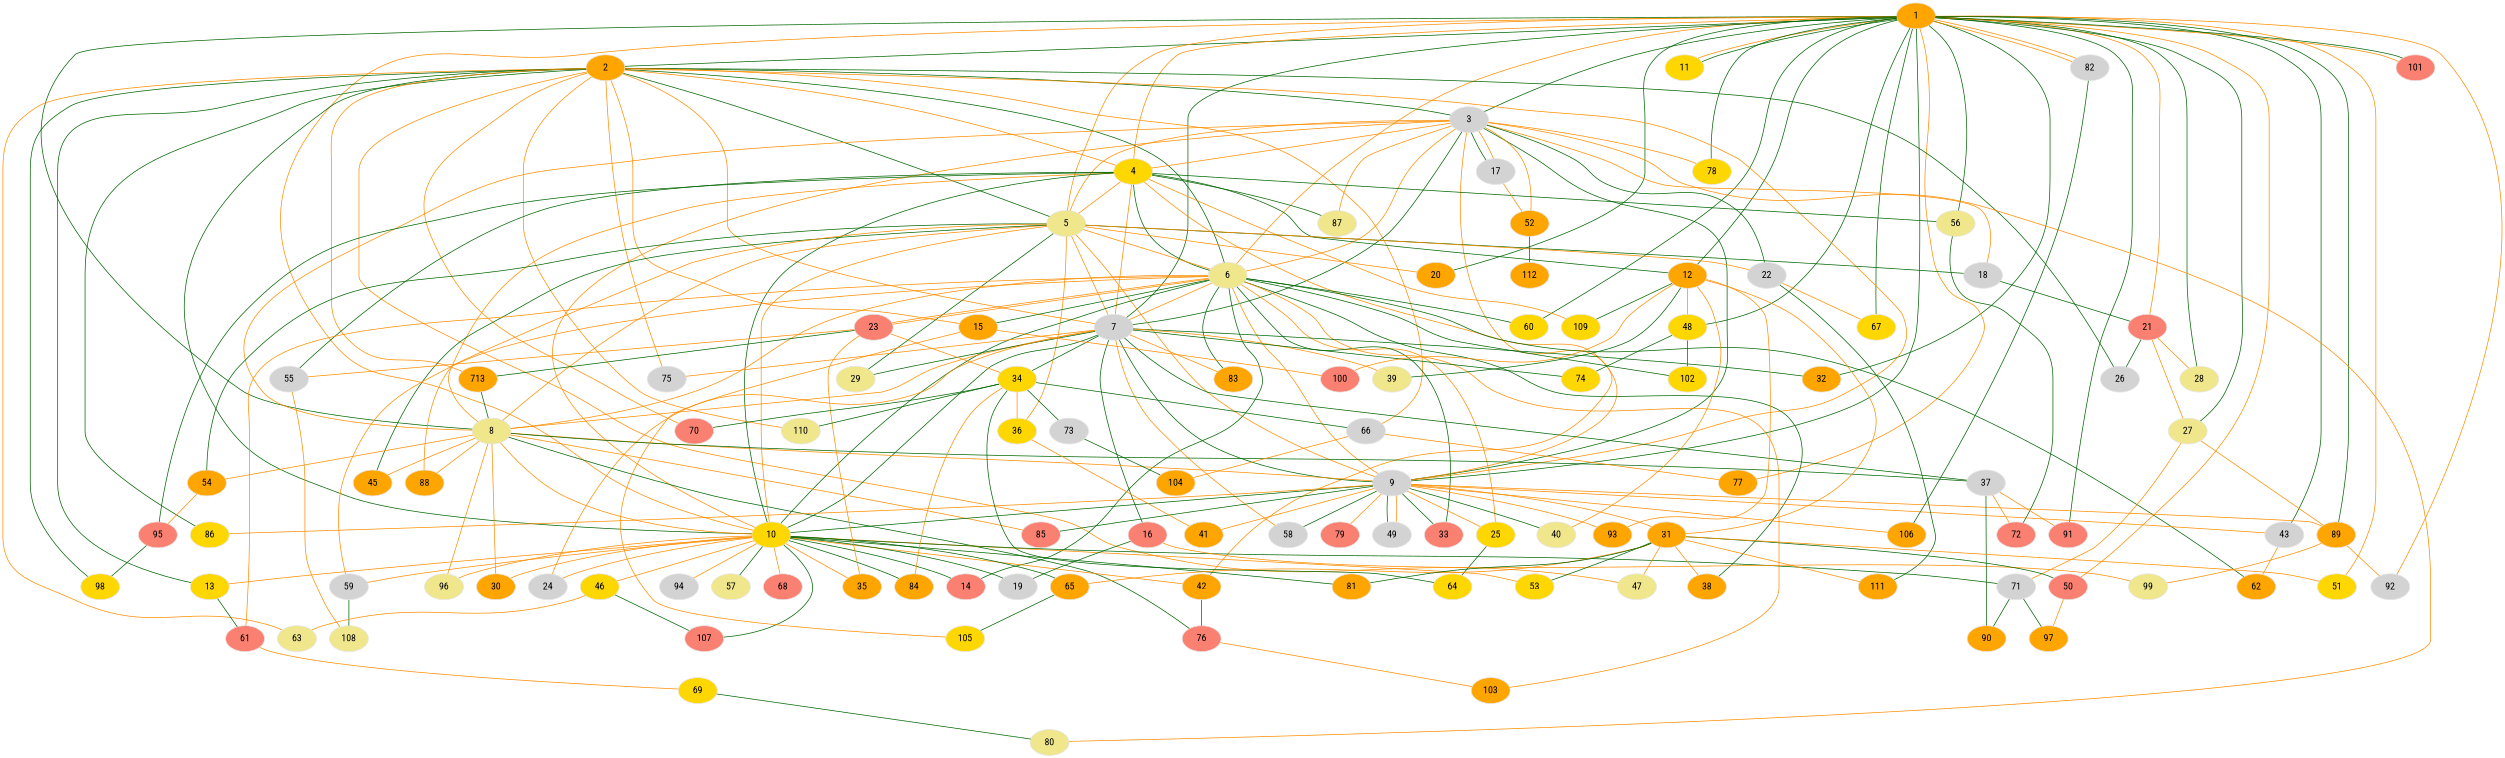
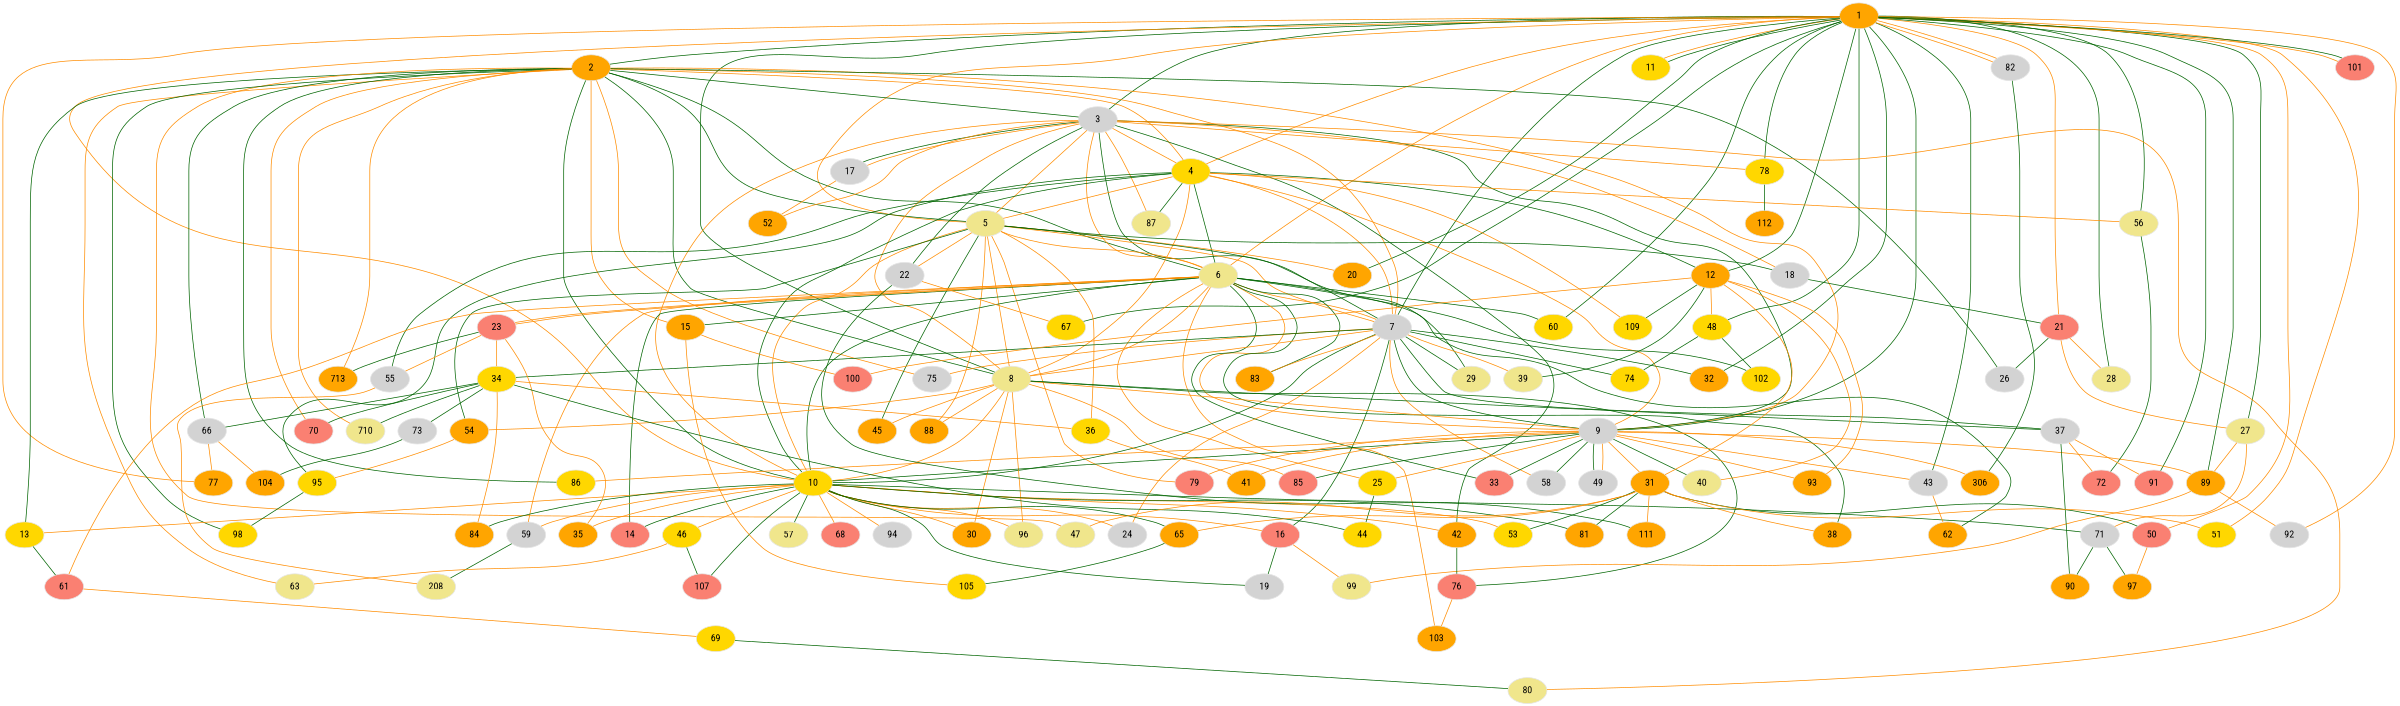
  graph {
    fontname="Roboto Condensed"
    node [color=gray90 fillcolor=orange fontname="Roboto Condensed" style=filled]
    edge [color=darkorange fontname="Roboto Condensed"]
    1
    2
    3 [fillcolor=lightgrey]
    4 [fillcolor=gold]
    5 [fillcolor=khaki]
    6 [fillcolor=khaki]
    7 [fillcolor=lightgrey]
    8 [fillcolor=khaki]
    9 [fillcolor=lightgrey]
    10 [fillcolor=gold]
    11 [fillcolor=gold]
    12
    20
    21 [fillcolor=salmon]
    27 [fillcolor=khaki]
    28 [fillcolor=khaki]
    32
    43 [fillcolor=lightgrey]
    48 [fillcolor=gold]
    50 [fillcolor=salmon]
    51 [fillcolor=gold]
    56 [fillcolor=khaki]
    60 [fillcolor=gold]
    67 [fillcolor=gold]
    77
    78 [fillcolor=gold]
    82 [fillcolor=lightgrey]
    91 [fillcolor=salmon]
    92 [fillcolor=lightgrey]
    101 [fillcolor=salmon]
    89
    13 [fillcolor=gold]
    15
    26 [fillcolor=lightgrey]
    47 [fillcolor=khaki]
    63 [fillcolor=khaki]
    66 [fillcolor=lightgrey]
    70 [fillcolor=salmon]
    75 [fillcolor=lightgrey]
    86 [fillcolor=gold]
    98 [fillcolor=gold]
-   110 [fillcolor=khaki]
+   110 [fillcolor=khaki label=710]
    n43 [label=713]
    17 [fillcolor=lightgrey]
    18 [fillcolor=lightgrey]
    22 [fillcolor=lightgrey]
    42
    52
    80 [fillcolor=khaki]
    87 [fillcolor=khaki]
    55 [fillcolor=lightgrey]
-   95 [fillcolor=salmon]
+   95 [fillcolor=gold]
    109 [fillcolor=gold]
    29 [fillcolor=khaki]
    36 [fillcolor=gold]
    45
    54
    88
    14 [fillcolor=salmon]
    23 [fillcolor=salmon]
    25 [fillcolor=gold]
    33 [fillcolor=salmon]
    38
    59 [fillcolor=lightgrey]
    61 [fillcolor=salmon]
    62
    83
    102 [fillcolor=gold]
    103
    16 [fillcolor=salmon]
    24 [fillcolor=lightgrey]
    34 [fillcolor=gold]
    37 [fillcolor=lightgrey]
    39 [fillcolor=khaki]
    58 [fillcolor=lightgrey]
    74 [fillcolor=gold]
    30
    76 [fillcolor=salmon]
    85 [fillcolor=salmon]
    96 [fillcolor=khaki]
    79 [fillcolor=salmon]
    31
    40 [fillcolor=khaki]
    41
    49 [fillcolor=lightgrey]
    93
-   106
+   106 [label=306]
    46 [fillcolor=gold]
    19 [fillcolor=lightgrey]
    35
    53 [fillcolor=gold]
    57 [fillcolor=khaki]
    65
    68 [fillcolor=salmon]
    71 [fillcolor=lightgrey]
    81
    84
    94 [fillcolor=lightgrey]
    107 [fillcolor=salmon]
    100 [fillcolor=salmon]
    97
    72 [fillcolor=salmon]
    105 [fillcolor=gold]
    104
    111
    112
-   108 [fillcolor=khaki]
-   44 [fillcolor=gold label=64]
+   108 [fillcolor=khaki label=208]
+   44 [fillcolor=gold]
    69 [fillcolor=gold]
    99 [fillcolor=khaki]
    73 [fillcolor=lightgrey]
    90
    1 -- 2 [color=darkgreen]
    1 -- 3 [color=darkgreen]
    1 -- 4
    1 -- 5
    1 -- 6
    1 -- 7 [color=darkgreen]
    1 -- 8 [color=darkgreen]
    1 -- 9 [color=darkgreen]
    1 -- 10
    1 -- 11
    1 -- 11 [color=darkgreen]
    1 -- 12 [color=darkgreen]
    1 -- 20 [color=darkgreen]
    1 -- 21
    1 -- 27 [color=darkgreen]
    1 -- 28 [color=darkgreen]
    1 -- 32 [color=darkgreen]
    1 -- 43 [color=darkgreen]
    1 -- 48 [color=darkgreen]
    1 -- 50
    1 -- 51
    1 -- 56 [color=darkgreen]
    1 -- 60 [color=darkgreen]
    1 -- 67 [color=darkgreen]
    1 -- 77
    1 -- 78 [color=darkgreen]
    1 -- 82
    1 -- 82
    1 -- 91 [color=darkgreen]
    1 -- 92
    1 -- 101
    1 -- 101 [color=darkgreen]
    1 -- 89 [color=darkgreen]
    2 -- 3 [color=darkgreen]
    2 -- 4
    2 -- 5 [color=darkgreen]
    2 -- 6 [color=darkgreen]
    2 -- 7
-   n43 -- 8 [color=darkgreen]
+   2 -- 8 [color=darkgreen]
    2 -- 9
    2 -- 10 [color=darkgreen]
    2 -- 13 [color=darkgreen]
    2 -- 15
    2 -- 26 [color=darkgreen]
    2 -- 47
    2 -- 63
-   2 -- 66
+   2 -- 66 [color=darkgreen]
    2 -- 70
    2 -- 75
    2 -- 86 [color=darkgreen]
    2 -- 98 [color=darkgreen]
    2 -- 110
    2 -- n43
    3 -- 4
    3 -- 5
    3 -- 6
    3 -- 7 [color=darkgreen]
    3 -- 8
    3 -- 9 [color=darkgreen]
    3 -- 10
    3 -- 78
    3 -- 17 [color=darkgreen]
    3 -- 17
    3 -- 18
    3 -- 22 [color=darkgreen]
-   3 -- 42
+   3 -- 42 [color=darkgreen]
    3 -- 52
    3 -- 80
    3 -- 87
    4 -- 5
    4 -- 6 [color=darkgreen]
    4 -- 7
    4 -- 8
    4 -- 9
    4 -- 10 [color=darkgreen]
    4 -- 12 [color=darkgreen]
-   4 -- 56 [color=darkgreen]
+   4 -- 56
    4 -- 87 [color=darkgreen]
    4 -- 55 [color=darkgreen]
    4 -- 95 [color=darkgreen]
    4 -- 109
    5 -- 6
    5 -- 7
    5 -- 8
-   5 -- 9
+   5 -- 79
    5 -- 10
    5 -- 20
    5 -- 18 [color=darkgreen]
    5 -- 22
    5 -- 29 [color=darkgreen]
    5 -- 36
    5 -- 45 [color=darkgreen]
    5 -- 54 [color=darkgreen]
    5 -- 88
    6 -- 7
    6 -- 8
    6 -- 9
    6 -- 10 [color=darkgreen]
    6 -- 60 [color=darkgreen]
    6 -- 15 [color=darkgreen]
    6 -- 14 [color=darkgreen]
    6 -- 23
    6 -- 23
    6 -- 25
    6 -- 33 [color=darkgreen]
    6 -- 38 [color=darkgreen]
    6 -- 59
    6 -- 61
    6 -- 62 [color=darkgreen]
    6 -- 83 [color=darkgreen]
    6 -- 102 [color=darkgreen]
    6 -- 103
    7 -- 8
    7 -- 9 [color=darkgreen]
    7 -- 10 [color=darkgreen]
    7 -- 32 [color=darkgreen]
    7 -- 75
    7 -- 29 [color=darkgreen]
    7 -- 83
    7 -- 16 [color=darkgreen]
    7 -- 24
    7 -- 34 [color=darkgreen]
    7 -- 37 [color=darkgreen]
    7 -- 39
    7 -- 58
    7 -- 74 [color=darkgreen]
    8 -- 9
    8 -- 10
    8 -- 45
    8 -- 54
    8 -- 88
    8 -- 37 [color=darkgreen]
    8 -- 30
    8 -- 76 [color=darkgreen]
    8 -- 85
    8 -- 96
    9 -- 10 [color=darkgreen]
    9 -- 43
    9 -- 89
    9 -- 86
    9 -- 25
    9 -- 33 [color=darkgreen]
    9 -- 58 [color=darkgreen]
    9 -- 85 [color=darkgreen]
    9 -- 79
    9 -- 31
    9 -- 40 [color=darkgreen]
    9 -- 41
    9 -- 49 [color=darkgreen]
    9 -- 49
    9 -- 93
    9 -- 106
    10 -- 13
    10 -- 42
    10 -- 14 [color=darkgreen]
    10 -- 59
+   10 -- 16
    10 -- 24
    10 -- 30
    10 -- 96
    10 -- 46
    10 -- 19 [color=darkgreen]
    10 -- 35
    10 -- 53
    10 -- 57 [color=darkgreen]
    10 -- 65 [color=darkgreen]
    10 -- 68
    10 -- 71 [color=darkgreen]
    10 -- 81 [color=darkgreen]
    10 -- 84 [color=darkgreen]
    10 -- 94
    10 -- 107 [color=darkgreen]
    12 -- 48
    12 -- 109 [color=darkgreen]
    12 -- 39 [color=darkgreen]
    12 -- 31
    12 -- 40
    12 -- 93
    12 -- 100
    21 -- 27
    21 -- 28
    21 -- 26 [color=darkgreen]
    27 -- 89
    27 -- 71
    43 -- 62
    48 -- 102 [color=darkgreen]
    48 -- 74 [color=darkgreen]
    50 -- 97
    56 -- 72 [color=darkgreen]
    82 -- 106 [color=darkgreen]
    89 -- 92
    89 -- 99
    13 -- 61 [color=darkgreen]
    15 -- 100
    15 -- 105
    66 -- 77
    66 -- 104
    17 -- 52
    18 -- 21 [color=darkgreen]
    22 -- 67
    22 -- 111 [color=darkgreen]
    42 -- 76 [color=darkgreen]
-   52 -- 112 [color=darkgreen]
+   78 -- 112 [color=darkgreen]
    55 -- 108
    95 -- 98 [color=darkgreen]
    36 -- 41
    54 -- 95
    23 -- n43 [color=darkgreen]
    23 -- 55
    23 -- 34
    23 -- 35
    25 -- 44 [color=darkgreen]
    59 -- 108 [color=darkgreen]
    61 -- 69
    16 -- 19 [color=darkgreen]
    16 -- 99
    34 -- 66 [color=darkgreen]
    34 -- 70 [color=darkgreen]
    34 -- 110 [color=darkgreen]
    34 -- 36
    34 -- 84
    34 -- 44 [color=darkgreen]
    34 -- 73 [color=darkgreen]
    37 -- 91
    37 -- 72
    37 -- 90 [color=darkgreen]
    76 -- 103
    31 -- 50 [color=darkgreen]
    31 -- 51
    31 -- 47
    31 -- 38
    31 -- 53 [color=darkgreen]
    31 -- 65
    31 -- 81 [color=darkgreen]
    31 -- 111
    46 -- 63
    46 -- 107 [color=darkgreen]
    65 -- 105 [color=darkgreen]
    71 -- 97 [color=darkgreen]
    71 -- 90 [color=darkgreen]
    69 -- 80 [color=darkgreen]
    73 -- 104 [color=darkgreen]
  }
